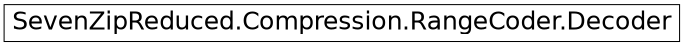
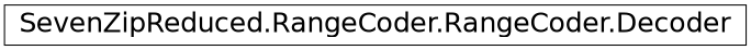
  digraph {
    rankdir=LR
-   n1 [color=black fillcolor=white fontname=Helvetica fontsize=24 height=0.2 label="SevenZipReduced.Compression.RangeCoder.Decoder" shape=record style=filled width=0.4]
+   n1 [color=black fillcolor=white fontname=Helvetica fontsize=24 height=0.2 label="SevenZipReduced.RangeCoder.RangeCoder.Decoder" shape=record style=filled width=0.4]
  }
